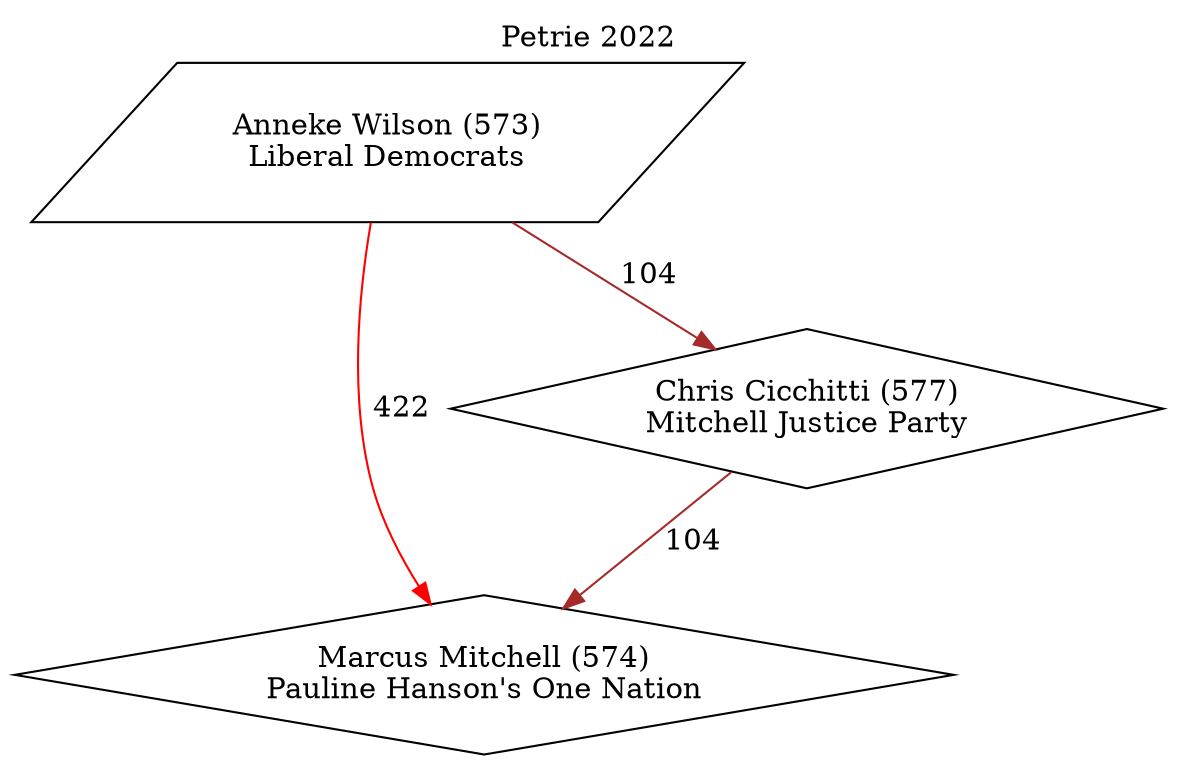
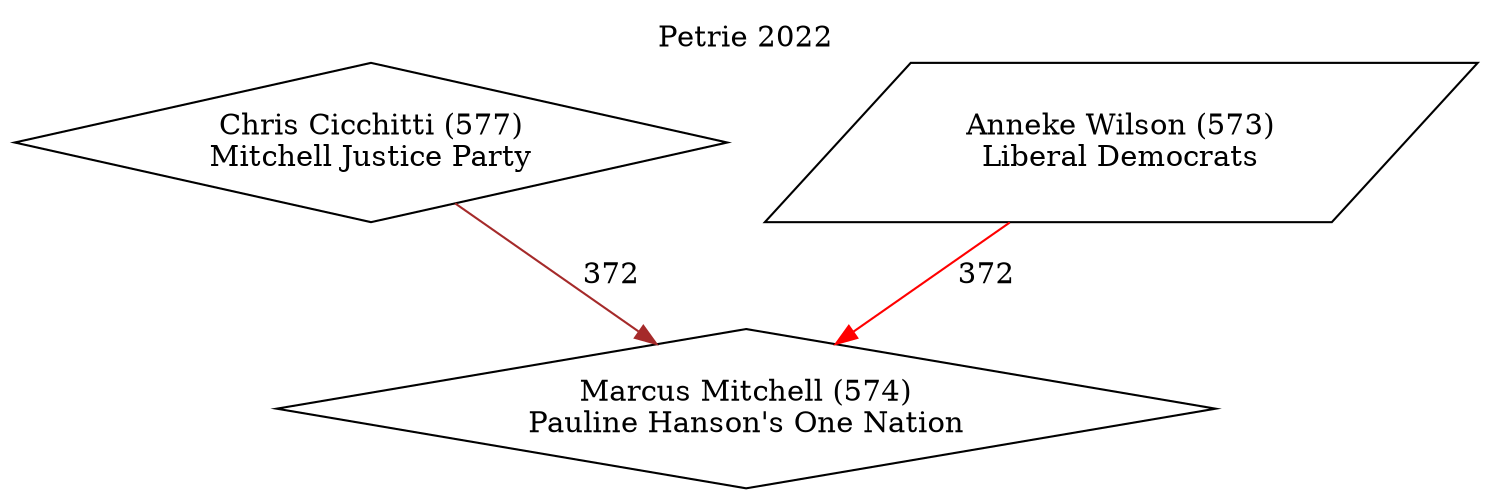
  digraph {
    label="Petrie 2022"
    labelloc=t
    mclimit=10
    node [shape=diamond]
    edge [color=brown]
    n1 [label="Marcus Mitchell (574)\nPauline Hanson's One Nation"]
    n2 [label="Chris Cicchitti (577)\nMitchell Justice Party"]
    n3 [label="Anneke Wilson (573)\nLiberal Democrats" shape=parallelogram]
-   n2 -> n1 [label=104]
-   n3 -> n1 [color=red label=422]
-   n3 -> n2 [label=104]
+   n2 -> n1 [label=372]
+   n3 -> n1 [color=red label=372]
  }
